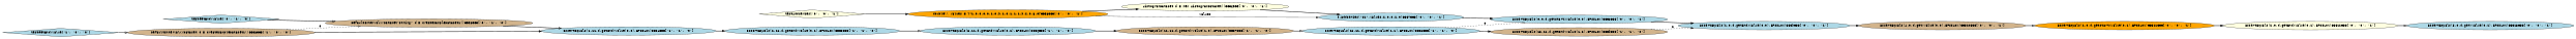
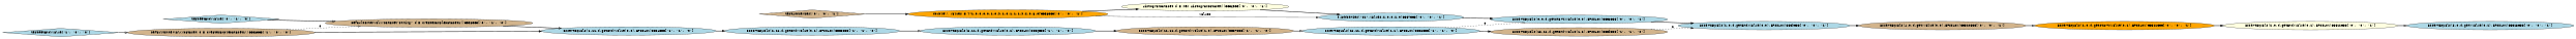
  digraph {
    rankdir=LR
    fontname="DejaVu Sans Mono"
    node [fillcolor=lightblue shape=ellipse style=filled fontname="DejaVu Sans Mono"]
    edge [style=bold arrowhead=normal fontname="DejaVu Sans Mono"]
    n1 [label="assertEquals(2.11,d.getEndYValue(0,1),EPSILON)@@@5@@@['1', '1', '0']"]
    n2 [label="assertEquals(3.11,d.getEndYValue(0,2),EPSILON)@@@6@@@['1', '1', '0']"]
    n3 [fillcolor=orange label="assertEquals(1.0,d.getStartXValue(0,1),EPSILON)@@@11@@@['0', '0', '1']"]
    n4 [fillcolor=lightyellow label="assertEquals(2.0,d.getEndXValue(0,1),EPSILON)@@@12@@@['0', '0', '1']"]
    n5 [label="assertEquals(1.11,d.getEndYValue(0,0),EPSILON)@@@4@@@['1', '1', '0']"]
    n6 [label="testGetEndYValue['1', '0', '0']" shape=diamond]
    n7 [fillcolor=tan label="DefaultIntervalXYDataset d = createSampleDataset1()@@@3@@@['1', '0', '0']"]
    n8 [fillcolor=tan label="DefaultIntervalXYDataset<String> d = createSampleDataset1()@@@3@@@['0', '1', '0']"]
    n9 [fillcolor=lightyellow label="HistogramDataset d = new HistogramDataset()@@@6@@@['0', '0', '1']"]
    n10 [label="d.addSeries(\"S1\",values,2,0.0,2.0)@@@7@@@['0', '0', '1']"]
    n11 [label="assertEquals(5.0,d.getYValue(0,1),EPSILON)@@@13@@@['0', '0', '1']"]
    n12 [fillcolor=tan label="assertEquals(11.11,d.getEndYValue(1,0),EPSILON)@@@7@@@['1', '1', '0']"]
    n13 [label="assertEquals(1.0,d.getEndXValue(0,0),EPSILON)@@@9@@@['0', '0', '1']"]
    n14 [fillcolor=tan label="assertEquals(4.0,d.getYValue(0,0),EPSILON)@@@10@@@['0', '0', '1']"]
    n15 [label="assertEquals(12.11,d.getEndYValue(1,1),EPSILON)@@@8@@@['1', '1', '0']"]
    n16 [label="assertEquals(0.0,d.getStartXValue(0,0),EPSILON)@@@8@@@['0', '0', '1']"]
    n17 [fillcolor=tan label="assertEquals(13.11,d.getEndYValue(1,2),EPSILON)@@@9@@@['1', '1', '0']"]
    n18 [fillcolor=orange label="double(( values = {-1.0,0.0,0.1,0.9,1.0,1.1,1.9,2.0,3.0}@@@3@@@['0', '0', '1']"]
    n19 [label="testGetEndYValue['0', '1', '0']" shape=diamond]
-   n20 [fillcolor=lightyellow label="testAddSeries['0', '0', '1']" shape=diamond]
+   n20 [fillcolor=tan label="testAddSeries['0', '0', '1']" shape=diamond]
    n1 -> n2 [arrowhead=onormal]
    n2 -> n12
    n3 -> n4
    n4 -> n11 [arrowhead=onormal]
    n5 -> n1
    n6 -> n7 [arrowhead=onormal]
    n7 -> n5
    n7 -> n8 [label=0 style=dashed arrowhead=onormal]
    n8 -> n5 [arrowhead=onormal]
    n9 -> n10
    n10 -> n16
    n12 -> n15 [arrowhead=onormal]
    n13 -> n14
    n14 -> n3 [arrowhead=onormal]
    n15 -> n16 [label=0 style=dashed arrowhead=onormal]
    n15 -> n17
    n16 -> n13
    n17 -> n13 [label=0 style=dashed]
    n18 -> n9
    n18 -> n10 [label=values style=solid]
    n19 -> n8 [arrowhead=onormal]
    n20 -> n18
  }
